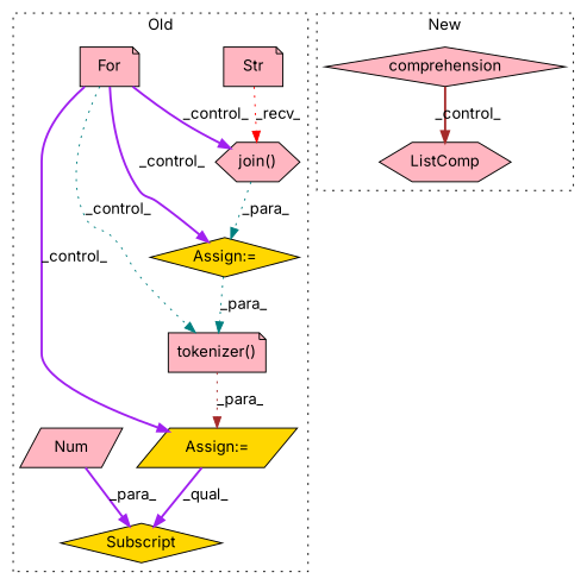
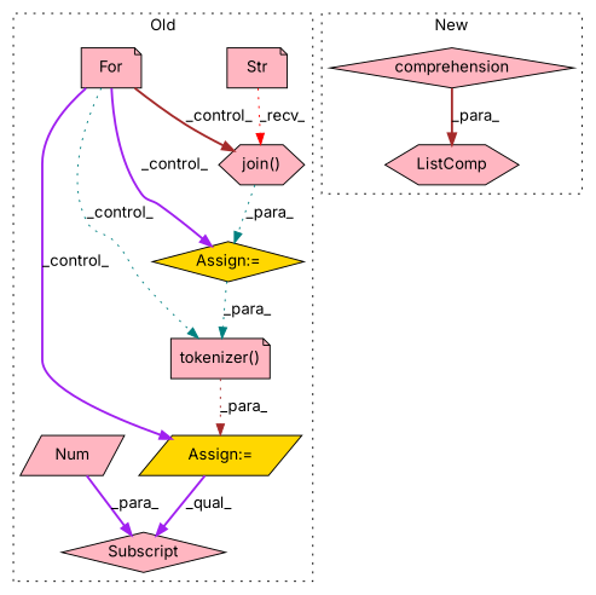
  digraph {
    fontname=Inter
    node [a=75 fillcolor=lightpink fontname=Inter l=3 shape=note style=filled]
    edge [color=purple fontname=Inter style=bold]
    n1 [l="9,1" label="join()" s="1526,1539" shape=hexagon]
    n2 [a=66 label=Str s=1526]
    n3 [a=68 fillcolor=gold label="Assign:=" s=1566 shape=parallelogram]
-   n4 [a=63 fillcolor=gold l="13,0" label=Subscript s="1842,0" shape=diamond]
+   n4 [a=63 l="13,0" label=Subscript s="1842,0" shape=diamond]
    n5 [a=107 l="4,14" label=For s="1482,1505"]
    n6 [a=76 l=1 label=Num s=1853 shape=parallelogram]
    n7 [l="15,22" label="tokenizer()" s="1569,1588"]
    n8 [a=68 fillcolor=gold label="Assign:=" s=1523 shape=diamond]
    n9 [a=106 l=49 label=ListComp s=1805 shape=hexagon]
    n10 [a=45 label=comprehension s=1827 shape=diamond]
    subgraph cluster_1 {
      label=Old
      style=dotted
      n1
      n2
      n3
      n4
      n5
      n6
      n7
      n8
    }
    subgraph cluster_2 {
      label=New
      style=dotted
      n9
      n10
    }
    n1 -> n8 [color=teal label=_para_ style=dotted]
    n2 -> n1 [color=red label=_recv_ style=dotted]
    n3 -> n4 [label=_qual_]
-   n5 -> n1 [label=_control_]
+   n5 -> n1 [color=brown label=_control_]
    n5 -> n3 [label=_control_]
    n5 -> n7 [color=teal label=_control_ style=dotted]
    n5 -> n8 [label=_control_]
    n6 -> n4 [label=_para_]
    n7 -> n3 [color=brown label=_para_ style=dotted]
    n8 -> n7 [color=teal label=_para_ style=dotted]
-   n10 -> n9 [color=brown label=_control_]
+   n10 -> n9 [color=brown label=_para_]
  }
